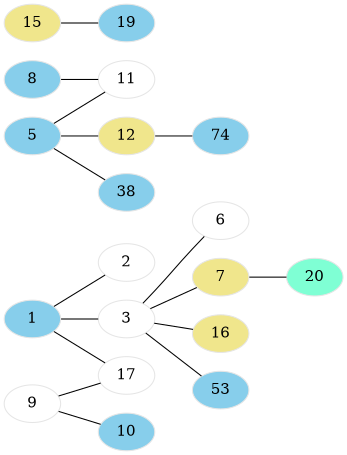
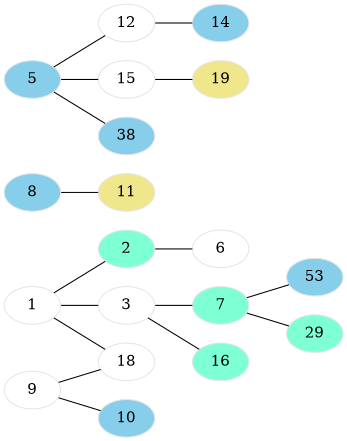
  graph {
    rankdir=LR
    node [color=gray90 fillcolor=skyblue style=filled]
-   2 [fillcolor=white]
-   1
+   2 [fillcolor=aquamarine]
+   1 [fillcolor=white]
    3 [fillcolor=white]
-   17 [fillcolor=white]
+   17 [fillcolor=white label=18]
    6 [fillcolor=white]
-   7 [fillcolor=khaki]
-   16 [fillcolor=khaki]
+   7 [fillcolor=aquamarine]
+   16 [fillcolor=aquamarine]
    9 [fillcolor=white]
    10
-   11 [fillcolor=white]
+   11 [fillcolor=khaki]
    8
    n12 [label=53]
-   20 [fillcolor=aquamarine]
-   12 [fillcolor=khaki]
+   20 [fillcolor=aquamarine label=29]
+   12 [fillcolor=white]
    5
-   15 [fillcolor=khaki]
+   15 [fillcolor=white]
    n17 [label=38]
-   14 [label=74]
-   19
-   3 -- 6
+   14
+   19 [fillcolor=khaki]
+   2 -- 6
    1 -- 2
    1 -- 3
    1 -- 17
    3 -- 7
    3 -- 16
-   3 -- n12
+   7 -- n12
    7 -- 20
    9 -- 17
    9 -- 10
    8 -- 11
    12 -- 14
    5 -- 12
-   5 -- 11
+   5 -- 15
    5 -- n17
    15 -- 19
  }
